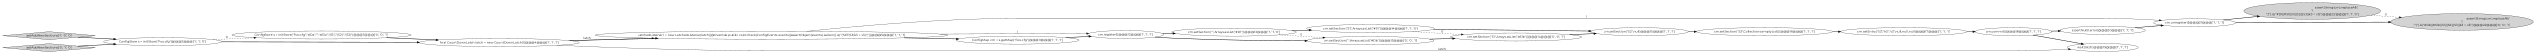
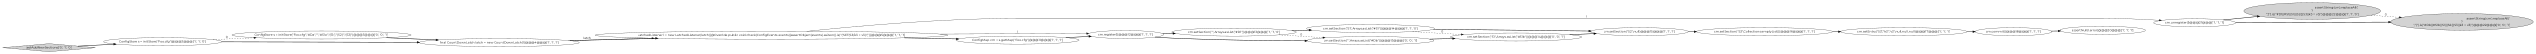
  digraph {
    fontname=Montserrat
    rankdir=LR
    node [fillcolor=white fontname=Montserrat shape=ellipse style=filled]
    edge [fontname=Montserrat style=bold]
    n1 [label="ConfigStore s = initStore(\"Foo.cfg\",\"#Da\",\"\",\"#S1a\",\"(S1(\",\"(S2(\",\"(S3(\")@@@3@@@['0', '0', '1']"]
    n2 [label="final CountDownLatch latch = new CountDownLatch(1)@@@4@@@['1', '1', '1']"]
    n3 [label="LatchedListener l = new LatchedListener(latch){@Override public void check(ConfigEvents events){assertObject(events).asJson().is(\"('SET(S3/k3 = v3)'(\")}}@@@5@@@['1', '1', '1']"]
-   n4 [label="wait(latch)@@@19@@@['1', '1', '1']"]
    n5 [label="cm.setSection(\"S3\",Collections.emptyList())@@@16@@@['1', '1', '1']"]
    n6 [label="cm.setEntry(\"S3\",\"k3\",\"v3\",null,null,null)@@@17@@@['1', '1', '1']"]
    n7 [label="cm.commit()@@@18@@@['1', '1', '1']"]
    n8 [fillcolor=lightgray label="assertString(cm).replaceAll(\"\r?\n\",\"|\").is(\"#D1||#S1|(S1(|(S2(|(S3(|k3 = v3|\")@@@22@@@['1', '1', '0']"]
    n9 [fillcolor=lightgray label="assertString(cm).replaceAll(\"\r?\n\",\"|\").is(\"#Db||#S1b|(S1(|(S2(|(S3(|k3 = v3|\")@@@22@@@['0', '0', '1']"]
    n10 [label="cm.register(l)@@@12@@@['1', '1', '1']"]
    n11 [label="cm.setSection(\"\",Arrays.asList(\"#Db\"))@@@13@@@['0', '0', '1']"]
    n12 [label="cm.setSection(\"\",Arrays.asList(\"#D1\"))@@@13@@@['1', '1', '0']"]
    n13 [label="cm.setSection(\"S1\",Arrays.asList(\"#S1b\"))@@@14@@@['0', '0', '1']"]
    n14 [label="cm.setSection(\"S1\",Arrays.asList(\"#S1\"))@@@14@@@['1', '1', '0']"]
    n15 [label="ConfigMap cm = s.getMap(\"Foo.cfg\")@@@11@@@['1', '1', '1']"]
    n16 [label="cm.unregister(l)@@@21@@@['1', '1', '1']"]
    n17 [label="assertNull(l.error)@@@20@@@['1', '1', '1']"]
    n18 [label="cm.setSection(\"S2\",null)@@@15@@@['1', '1', '1']"]
-   n19 [fillcolor=lightgray label="testAddNewSections['1', '0', '0']" shape=diamond]
    n20 [label="ConfigStore s = initStore(\"Foo.cfg\")@@@3@@@['1', '1', '0']"]
    n21 [fillcolor=lightgray label="testAddNewSections['0', '1', '0']" shape=diamond]
    n1 -> n2
    n2 -> n3 [label=latch style=solid]
    n2 -> n3
-   n2 -> n4 [label=latch style=solid]
    n3 -> n10 [label=l style=solid]
    n3 -> n15
    n3 -> n16 [label=l style=solid]
    n5 -> n6
    n6 -> n7
-   n7 -> n4
    n7 -> n17
    n8 -> n9 [label=0 style=dashed]
    n10 -> n11
    n10 -> n12
    n11 -> n13
    n12 -> n11 [label=0 style=dashed]
    n12 -> n14
    n13 -> n18
    n14 -> n13 [label=0 style=dashed]
    n14 -> n18
    n15 -> n10
    n16 -> n8
    n16 -> n9
-   n17 -> n16
    n18 -> n5
-   n19 -> n20
    n20 -> n1 [label=0 style=dashed]
    n20 -> n2
    n21 -> n20
  }
